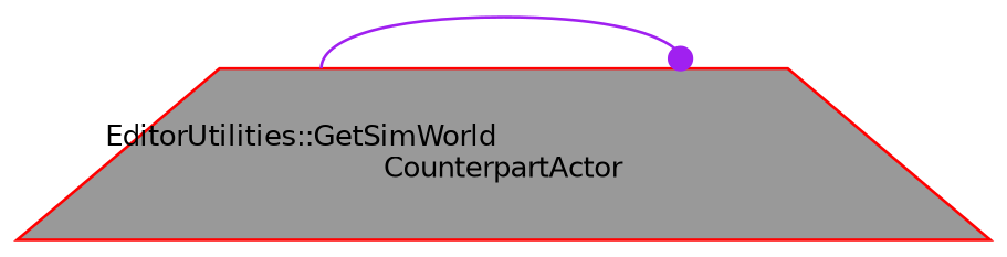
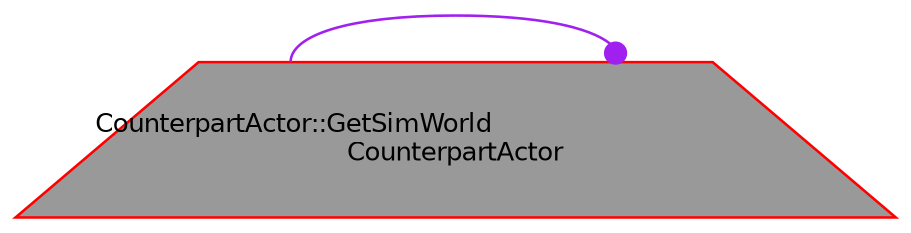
  digraph {
    rankdir=LR
-   n1 [color=red fillcolor=grey60 fontcolor=black fontname=Helvetica fontsize=10 height=0.2 label="EditorUtilities::GetSimWorld\lCounterpartActor" shape=trapezium style=filled width=0.4]
+   n1 [color=red fillcolor=grey60 fontcolor=black fontname=Helvetica fontsize=10 height=0.2 label="CounterpartActor::GetSimWorld\lCounterpartActor" shape=trapezium style=filled width=0.4]
    n1 -> n1 [color=purple fontname=Helvetica fontsize=10 labelfontname=Helvetica labelfontsize=10 style=solid arrowhead=dot]
  }
